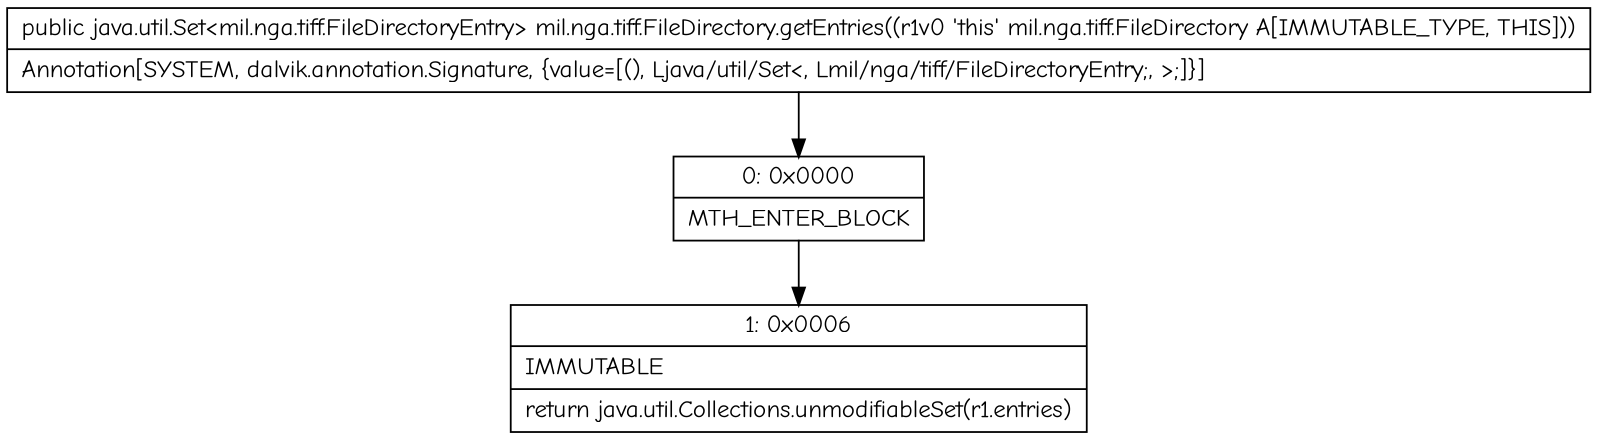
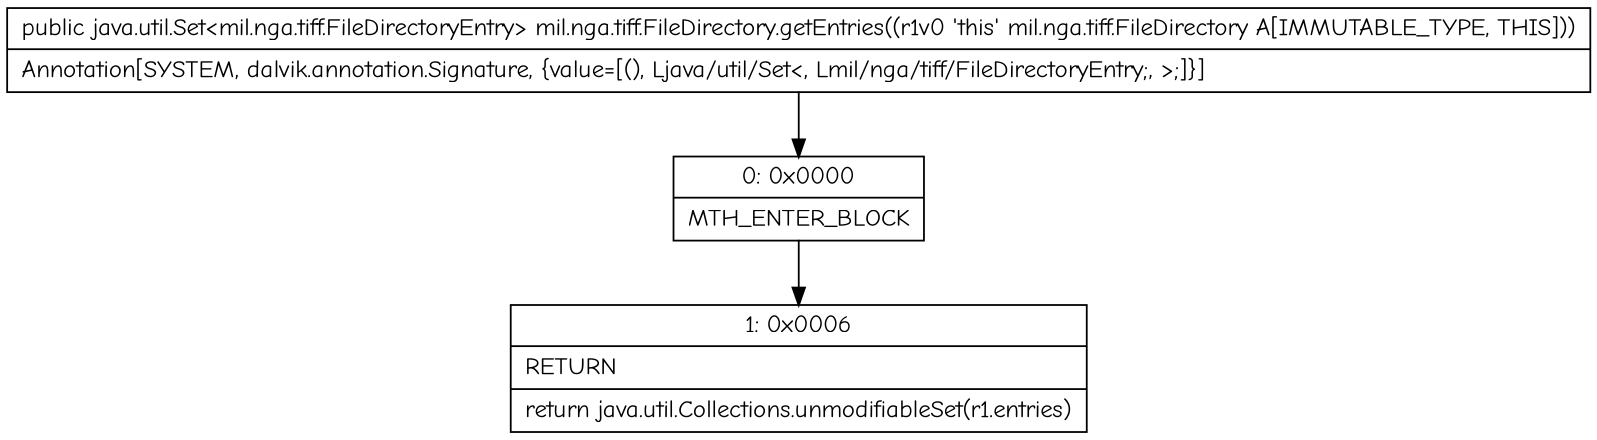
  digraph {
    fontname="Comic Neue"
    node [shape=record fontname="Comic Neue"]
    edge [fontname="Comic Neue"]
    n1 [label="{0\:\ 0x0000|MTH_ENTER_BLOCK\l}"]
-   n2 [label="{1\:\ 0x0006|IMMUTABLE\l|return java.util.Collections.unmodifiableSet(r1.entries)\l}"]
+   n2 [label="{1\:\ 0x0006|RETURN\l|return java.util.Collections.unmodifiableSet(r1.entries)\l}"]
    n3 [label="{public java.util.Set\<mil.nga.tiff.FileDirectoryEntry\> mil.nga.tiff.FileDirectory.getEntries((r1v0 'this' mil.nga.tiff.FileDirectory A[IMMUTABLE_TYPE, THIS]))  | Annotation[SYSTEM, dalvik.annotation.Signature, \{value=[(), Ljava\/util\/Set\<, Lmil\/nga\/tiff\/FileDirectoryEntry;, \>;]\}]\l}"]
    n1 -> n2
    n3 -> n1
  }
